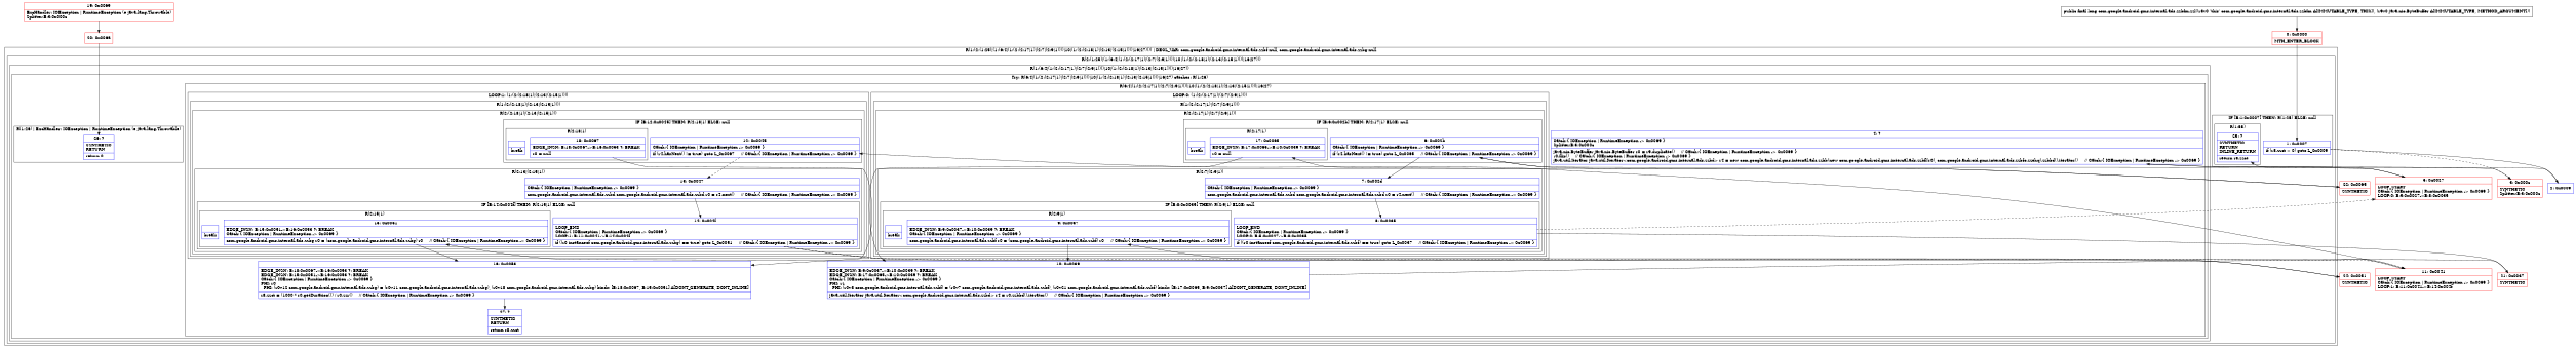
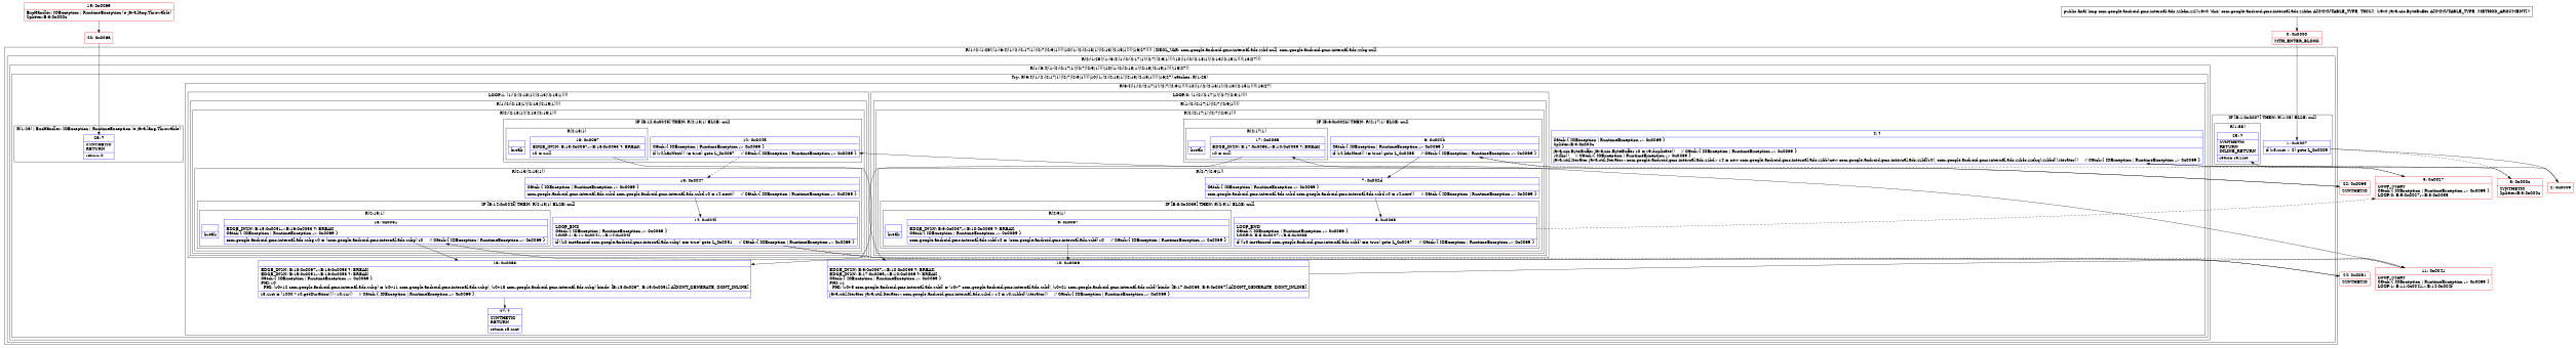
  digraph {
    node [color=blue shape=record]
    n1 [label="{25\:\ ?|SYNTHETIC\lRETURN\lINLINE_RETURN\l|return r8.zzct\l}"]
    n2 [label="{1\:\ 0x0007|if (r8.zzct \> 0) goto L_0x0009\l}"]
    n3 [label="{17\:\ 0x0065|EDGE_INSN: B:17:0x0065\-\>B:10:0x0039 ?: BREAK  \l|r0 = null\l}"]
    n4 [label="{|break\l}"]
    n5 [label="{6\:\ 0x002b|Catch:\{ IOException \| RuntimeException \-\> 0x0069 \}\l|if (r4.hasNext() != true) goto L_0x0065     \/\/ Catch:\{ IOException \| RuntimeException \-\> 0x0069 \}\l}"]
    n6 [label="{9\:\ 0x0037|EDGE_INSN: B:9:0x0037\-\>B:10:0x0039 ?: BREAK  \lCatch:\{ IOException \| RuntimeException \-\> 0x0069 \}\l|com.google.android.gms.internal.ads.zzbf r0 = (com.google.android.gms.internal.ads.zzbf) r0     \/\/ Catch:\{ IOException \| RuntimeException \-\> 0x0069 \}\l}"]
    n7 [label="{|break\l}"]
    n8 [label="{8\:\ 0x0035|LOOP_END\lCatch:\{ IOException \| RuntimeException \-\> 0x0069 \}\lLOOP:0: B:5:0x0027\-\>B:8:0x0035\l|if ((r0 instanceof com.google.android.gms.internal.ads.zzbf) == true) goto L_0x0037     \/\/ Catch:\{ IOException \| RuntimeException \-\> 0x0069 \}\l}"]
    n9 [label="{7\:\ 0x002d|Catch:\{ IOException \| RuntimeException \-\> 0x0069 \}\l|com.google.android.gms.internal.ads.zzbd com.google.android.gms.internal.ads.zzbd r0 = r4.next()     \/\/ Catch:\{ IOException \| RuntimeException \-\> 0x0069 \}\l}"]
    n10 [label="{18\:\ 0x0067|EDGE_INSN: B:18:0x0067\-\>B:16:0x0053 ?: BREAK  \l|r0 = null\l}"]
    n11 [label="{|break\l}"]
    n12 [label="{12\:\ 0x0045|Catch:\{ IOException \| RuntimeException \-\> 0x0069 \}\l|if (r4.hasNext() != true) goto L_0x0067     \/\/ Catch:\{ IOException \| RuntimeException \-\> 0x0069 \}\l}"]
    n13 [label="{15\:\ 0x0051|EDGE_INSN: B:15:0x0051\-\>B:16:0x0053 ?: BREAK  \lCatch:\{ IOException \| RuntimeException \-\> 0x0069 \}\l|com.google.android.gms.internal.ads.zzbg r0 = (com.google.android.gms.internal.ads.zzbg) r0     \/\/ Catch:\{ IOException \| RuntimeException \-\> 0x0069 \}\l}"]
    n14 [label="{|break\l}"]
    n15 [label="{14\:\ 0x004f|LOOP_END\lCatch:\{ IOException \| RuntimeException \-\> 0x0069 \}\lLOOP:1: B:11:0x0041\-\>B:14:0x004f\l|if ((r0 instanceof com.google.android.gms.internal.ads.zzbg) == true) goto L_0x0051     \/\/ Catch:\{ IOException \| RuntimeException \-\> 0x0069 \}\l}"]
    n16 [label="{13\:\ 0x0047|Catch:\{ IOException \| RuntimeException \-\> 0x0069 \}\l|com.google.android.gms.internal.ads.zzbd com.google.android.gms.internal.ads.zzbd r0 = r4.next()     \/\/ Catch:\{ IOException \| RuntimeException \-\> 0x0069 \}\l}"]
    n17 [label="{4\:\ ?|Catch:\{ IOException \| RuntimeException \-\> 0x0069 \}\lSplitter:B:3:0x000c\l|java.nio.ByteBuffer java.nio.ByteBuffer r0 = r9.duplicate()     \/\/ Catch:\{ IOException \| RuntimeException \-\> 0x0069 \}\lr0.flip()     \/\/ Catch:\{ IOException \| RuntimeException \-\> 0x0069 \}\ljava.util.Iterator java.util.Iterator\<com.google.android.gms.internal.ads.zzbd\> r4 = new com.google.android.gms.internal.ads.zzbb(new com.google.android.gms.internal.ads.zzbfl(r0), com.google.android.gms.internal.ads.zzbfo.zzehq).zzbbd().iterator()     \/\/ Catch:\{ IOException \| RuntimeException \-\> 0x0069 \}\l}"]
    n18 [label="{10\:\ 0x0039|EDGE_INSN: B:9:0x0037\-\>B:10:0x0039 ?: BREAK  \lEDGE_INSN: B:17:0x0065\-\>B:10:0x0039 ?: BREAK  \lCatch:\{ IOException \| RuntimeException \-\> 0x0069 \}\lPHI: r1 \l  PHI: (r0v8 com.google.android.gms.internal.ads.zzbf) = (r0v7 com.google.android.gms.internal.ads.zzbf), (r0v21 com.google.android.gms.internal.ads.zzbf) binds: [B:17:0x0065, B:9:0x0037] A[DONT_GENERATE, DONT_INLINE]\l|java.util.Iterator java.util.Iterator\<com.google.android.gms.internal.ads.zzbd\> r4 = r0.zzbbd().iterator()     \/\/ Catch:\{ IOException \| RuntimeException \-\> 0x0069 \}\l}"]
    n19 [label="{16\:\ 0x0053|EDGE_INSN: B:18:0x0067\-\>B:16:0x0053 ?: BREAK  \lEDGE_INSN: B:15:0x0051\-\>B:16:0x0053 ?: BREAK  \lCatch:\{ IOException \| RuntimeException \-\> 0x0069 \}\lPHI: r0 \l  PHI: (r0v12 com.google.android.gms.internal.ads.zzbg) = (r0v11 com.google.android.gms.internal.ads.zzbg), (r0v18 com.google.android.gms.internal.ads.zzbg) binds: [B:18:0x0067, B:15:0x0051] A[DONT_GENERATE, DONT_INLINE]\l|r8.zzct = (1000 * r0.getDuration()) \/ r0.zzr()     \/\/ Catch:\{ IOException \| RuntimeException \-\> 0x0069 \}\l}"]
    n20 [label="{27\:\ ?|SYNTHETIC\lRETURN\l|return r8.zzct\l}"]
    n21 [label="{26\:\ ?|SYNTHETIC\lRETURN\l|return 0\l}"]
-   n22 [label="{2\:\ 0x0009}"]
+   n22 [color=red label="{2\:\ 0x0009}"]
    n23 [color=red label="{3\:\ 0x000c|SYNTHETIC\lSplitter:B:3:0x000c\l}"]
    n24 [color=red label="{22\:\ 0x0065|SYNTHETIC\l}"]
    n25 [color=red label="{5\:\ 0x0027|LOOP_START\lCatch:\{ IOException \| RuntimeException \-\> 0x0069 \}\lLOOP:0: B:5:0x0027\-\>B:8:0x0035\l}"]
-   n26 [color=red label="{21\:\ 0x0037|SYNTHETIC\l}"]
    n27 [color=red label="{11\:\ 0x0041|LOOP_START\lCatch:\{ IOException \| RuntimeException \-\> 0x0069 \}\lLOOP:1: B:11:0x0041\-\>B:14:0x004f\l}"]
    n28 [color=red label="{24\:\ 0x0051|SYNTHETIC\l}"]
    n29 [color=red label="{0\:\ 0x0000|MTH_ENTER_BLOCK\l}"]
    n30 [color=red label="{19\:\ 0x0069|ExcHandler: IOException \| RuntimeException (e java.lang.Throwable)\lSplitter:B:3:0x000c\l}"]
    n31 [color=red label="{20\:\ 0x006a}"]
    n32 [label="{public final long com.google.android.gms.internal.ads.zzbfm.zzl((r8v0 'this' com.google.android.gms.internal.ads.zzbfm A[IMMUTABLE_TYPE, THIS]), (r9v0 java.nio.ByteBuffer A[IMMUTABLE_TYPE, METHOD_ARGUMENT])) }" color=""]
    subgraph cluster_1 {
      label="R(1:(2:(1:25)|(1:(6:4|(1:(2:(2:17|1)|(2:7|(2:9|1))))|10|(1:(2:(2:18|1)|(2:13|(2:15|1))))|16|27)))) | DECL_VAR: com.google.android.gms.internal.ads.zzbf null, com.google.android.gms.internal.ads.zzbg null\l"
      subgraph cluster_2 {
        label="R(2:(1:25)|(1:(6:4|(1:(2:(2:17|1)|(2:7|(2:9|1))))|10|(1:(2:(2:18|1)|(2:13|(2:15|1))))|16|27)))"
        subgraph cluster_3 {
          label="IF [B:1:0x0007] THEN: R(1:25) ELSE: null"
          n2
          subgraph cluster_4 {
            label="R(1:55)"
            n1
          }
        }
        subgraph cluster_5 {
          label="R(1:(6:4|(1:(2:(2:17|1)|(2:7|(2:9|1))))|10|(1:(2:(2:18|1)|(2:13|(2:15|1))))|16|27))"
          subgraph cluster_6 {
            label="Try: R(6:4|(1:(2:(2:17|1)|(2:7|(2:9|1))))|10|(1:(2:(2:18|1)|(2:13|(2:15|1))))|16|27) catches: R(1:26)"
            subgraph cluster_7 {
              label="R(6:4|(1:(2:(2:17|1)|(2:7|(2:9|1))))|10|(1:(2:(2:18|1)|(2:13|(2:15|1))))|16|27)"
              n17
              n18
              n19
              n20
              subgraph cluster_8 {
                label="LOOP:0: (1:(2:(2:17|1)|(2:7|(2:9|1))))"
                subgraph cluster_9 {
                  label="R(1:(2:(2:17|1)|(2:7|(2:9|1))))"
                  subgraph cluster_10 {
                    label="R(2:(2:17|1)|(2:7|(2:9|1)))"
                    subgraph cluster_11 {
                      label="IF [B:6:0x002b] THEN: R(2:17|1) ELSE: null"
                      n5
                      subgraph cluster_12 {
                        label="R(2:17|1)"
                        n3
                        n4
                      }
                    }
                    subgraph cluster_13 {
                      label="R(2:7|(2:9|1))"
                      n9
                      subgraph cluster_14 {
                        label="IF [B:8:0x0035] THEN: R(2:9|1) ELSE: null"
                        n8
                        subgraph cluster_15 {
                          label="R(2:9|1)"
                          n6
                          n7
                        }
                      }
                    }
                  }
                }
              }
              subgraph cluster_16 {
                label="LOOP:1: (1:(2:(2:18|1)|(2:13|(2:15|1))))"
                subgraph cluster_17 {
                  label="R(1:(2:(2:18|1)|(2:13|(2:15|1))))"
                  subgraph cluster_18 {
                    label="R(2:(2:18|1)|(2:13|(2:15|1)))"
                    subgraph cluster_19 {
                      label="IF [B:12:0x0045] THEN: R(2:18|1) ELSE: null"
                      n12
                      subgraph cluster_20 {
                        label="R(2:18|1)"
                        n10
                        n11
                      }
                    }
                    subgraph cluster_21 {
                      label="R(2:13|(2:15|1))"
                      n16
                      subgraph cluster_22 {
                        label="IF [B:14:0x004f] THEN: R(2:15|1) ELSE: null"
                        n15
                        subgraph cluster_23 {
                          label="R(2:15|1)"
                          n13
                          n14
                        }
                      }
                    }
                  }
                }
              }
            }
            subgraph cluster_24 {
              label="R(1:26) | ExcHandler: IOException \| RuntimeException (e java.lang.Throwable)\l"
              n21
            }
          }
        }
      }
    }
    subgraph cluster_25 {
      label="R(1:26) | ExcHandler: IOException \| RuntimeException (e java.lang.Throwable)\l"
    }
    n2 -> n22
    n2 -> n23 [style=dashed]
    n3 -> n18
    n5 -> n9 [style=solid]
    n5 -> n24
    n6 -> n18
    n8 -> n25 [style=dashed]
-   n8 -> n26
    n9 -> n8
    n10 -> n19
    n12 -> n16 [style=dashed]
    n13 -> n19
    n15 -> n27 [style=dashed]
    n15 -> n28
    n16 -> n15
    n17 -> n25
    n18 -> n27
    n19 -> n20
    n22 -> n1
    n23 -> n17
    n24 -> n3
-   n25 -> n5
-   n26 -> n6
+   n25 -> n5 [style=dashed]
    n27 -> n12
    n28 -> n13
    n29 -> n2
    n30 -> n31
    n31 -> n21
    n32 -> n29
  }
